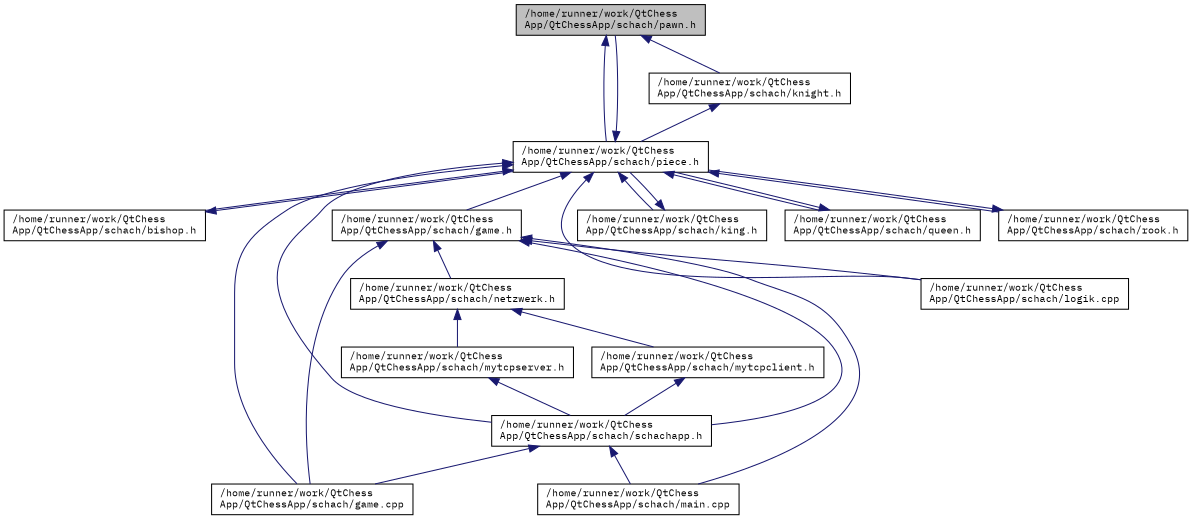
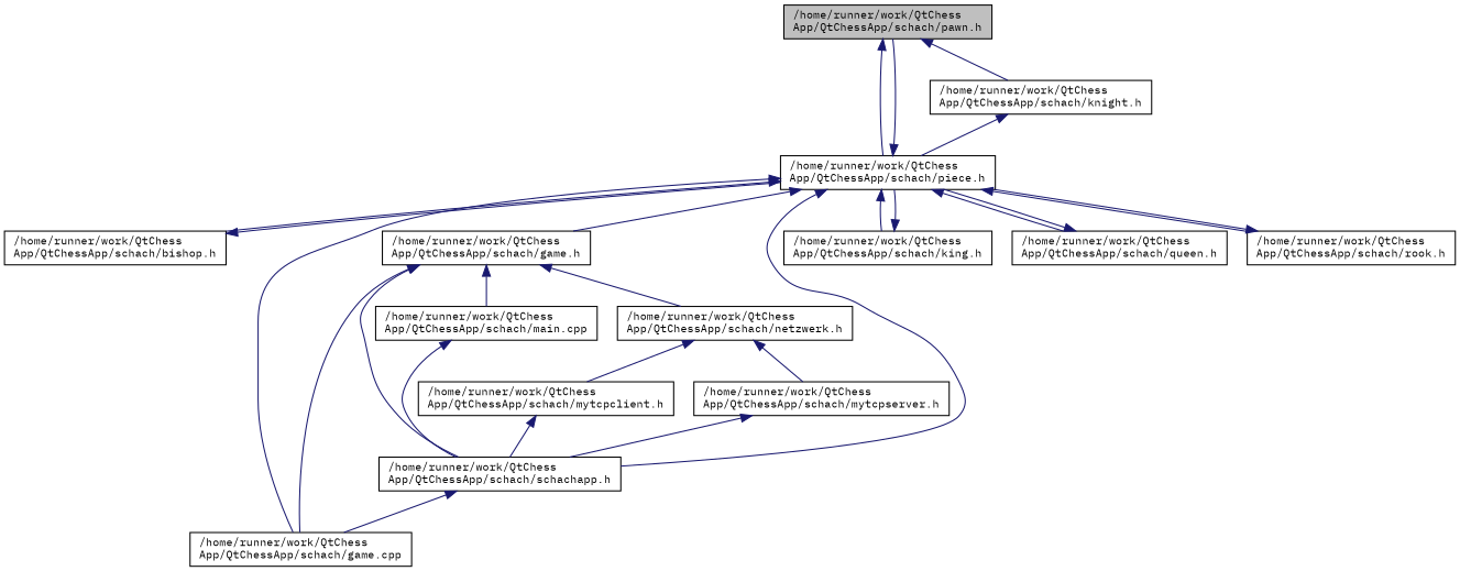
  digraph {
    fontname="IBM Plex Mono"
    node [color=black fillcolor=white fontname="IBM Plex Mono" fontsize=10 shape=record style=filled]
    edge [color=midnightblue dir=back fontname="IBM Plex Mono" fontsize=10 labelfontname=Helvetica labelfontsize=10 style=solid]
    n1 [fillcolor=grey75 fontcolor=black height=0.2 label="/home/runner/work/QtChess\lApp/QtChessApp/schach/pawn.h" width=0.4]
    n2 [height=0.2 label="/home/runner/work/QtChess\lApp/QtChessApp/schach/piece.h" width=0.4]
    n3 [height=0.2 label="/home/runner/work/QtChess\lApp/QtChessApp/schach/knight.h" width=0.4]
    n4 [height=0.2 label="/home/runner/work/QtChess\lApp/QtChessApp/schach/bishop.h" width=0.4]
    n5 [height=0.2 label="/home/runner/work/QtChess\lApp/QtChessApp/schach/game.cpp" width=0.4]
    n6 [height=0.2 label="/home/runner/work/QtChess\lApp/QtChessApp/schach/game.h" width=0.4]
-   n7 [height=0.2 label="/home/runner/work/QtChess\lApp/QtChessApp/schach/logik.cpp" width=0.4]
    n8 [height=0.2 label="/home/runner/work/QtChess\lApp/QtChessApp/schach/schachapp.h" width=0.4]
    n9 [height=0.2 label="/home/runner/work/QtChess\lApp/QtChessApp/schach/king.h" width=0.4]
    n10 [height=0.2 label="/home/runner/work/QtChess\lApp/QtChessApp/schach/queen.h" width=0.4]
    n11 [height=0.2 label="/home/runner/work/QtChess\lApp/QtChessApp/schach/rook.h" width=0.4]
    n12 [height=0.2 label="/home/runner/work/QtChess\lApp/QtChessApp/schach/main.cpp" width=0.4]
    n13 [height=0.2 label="/home/runner/work/QtChess\lApp/QtChessApp/schach/netzwerk.h" width=0.4]
    n14 [height=0.2 label="/home/runner/work/QtChess\lApp/QtChessApp/schach/mytcpclient.h" width=0.4]
    n15 [height=0.2 label="/home/runner/work/QtChess\lApp/QtChessApp/schach/mytcpserver.h" width=0.4]
    n1 -> n2
    n1 -> n3
    n2 -> n1
    n2 -> n4
    n2 -> n5
    n2 -> n6
-   n2 -> n7
    n2 -> n8
    n2 -> n9
    n2 -> n10
    n2 -> n11
    n3 -> n2
    n4 -> n2
    n6 -> n5
-   n6 -> n7
    n6 -> n8
    n6 -> n12
    n6 -> n13
    n8 -> n5
-   n8 -> n12
+   n12 -> n8
    n9 -> n2
    n10 -> n2
    n11 -> n2
    n13 -> n14
    n13 -> n15
    n14 -> n8
    n15 -> n8
  }
